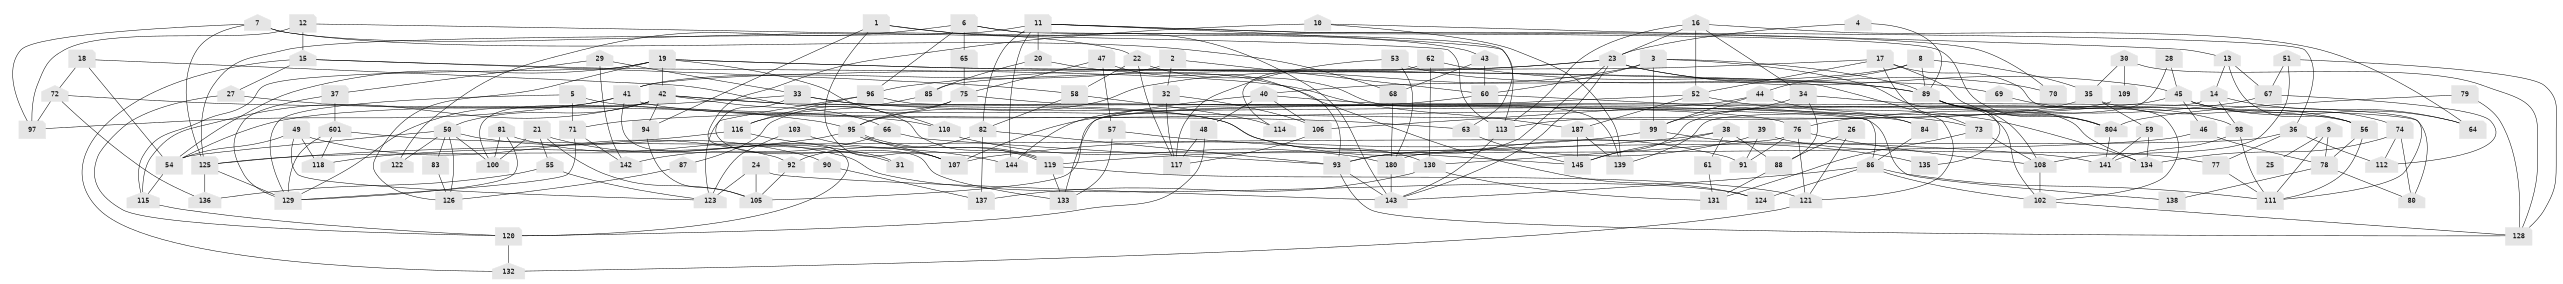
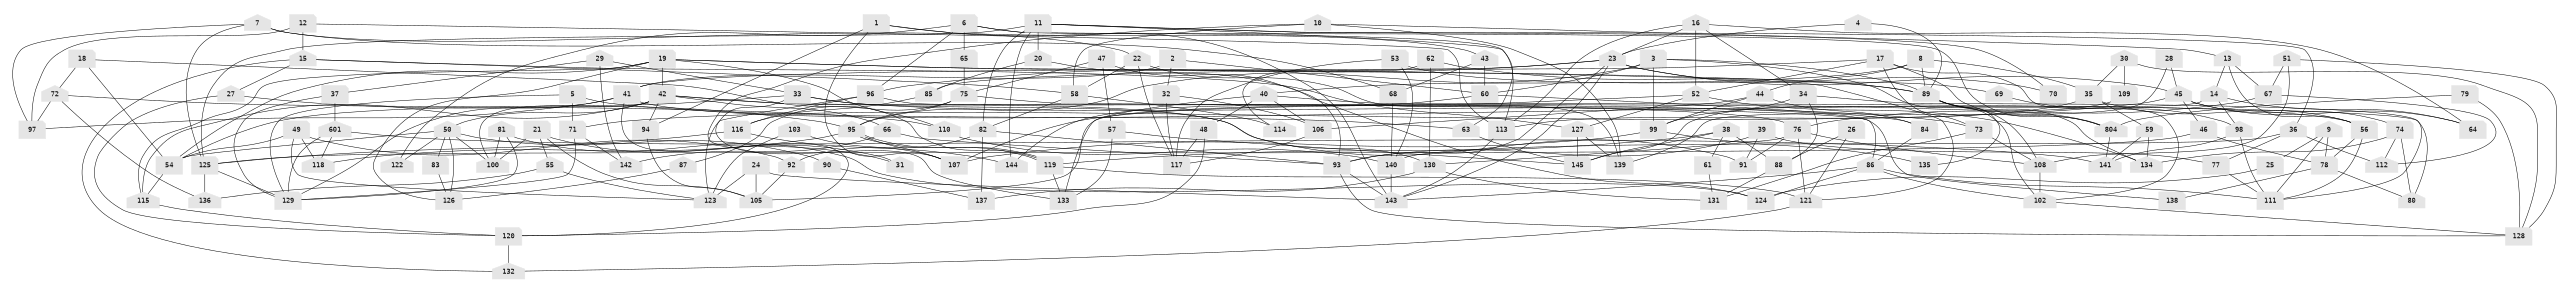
  graph {
    fontname="DejaVu Sans Mono"
    node [color=gray90 fontname="DejaVu Sans Mono" shape=note style=filled]
    edge [fontname="DejaVu Sans Mono"]
    43 [shape=house]
    1
    94
    107
    143 [shape=house]
    60
    68
    105 [shape=house]
    2
    32
    41
    117
    106
    129
    97
    56
    120
    144 [shape=house]
    84
    3
    89 [shape=house]
    95 [shape=house]
    99
    102 [shape=house]
    n25 [label=804 shape=house]
    108 [shape=house]
    134 [shape=house]
    135
    119
    118 [shape=house]
    128
    4 [shape=house]
    23 [shape=house]
    96
    70
    45 [shape=house]
    93
    63 [shape=house]
    5
    71
    145
    142 [shape=house]
    6
    65
    113
    122 [shape=house]
    75 [shape=house]
    123 [shape=house]
    138
    116
    141 [shape=house]
    7 [shape=house]
    22 [shape=house]
    125
    58
    139
-   140 [label=180]
+   140
    136 [shape=house]
    8
    35
    40 [shape=house]
    44 [shape=house]
    59 [shape=house]
    133
    48
    80 [shape=house]
    9 [shape=house]
    25
    78
    111
    124
    10 [shape=house]
    13 [shape=house]
    31 [shape=house]
    14 [shape=house]
    67
    82 [shape=house]
    114 [shape=house]
    11
    20 [shape=house]
    36 [shape=house]
    85 [shape=house]
    77
    112 [shape=house]
    92 [shape=house]
    137
    12
    15 [shape=house]
    27 [shape=house]
-   127 [shape=house label=187]
+   127 [shape=house]
    132 [shape=house]
    64
    98 [shape=house]
    76
    16 [shape=house]
    34
    52 [shape=house]
    88
    17
    73
    131
    18
    54
    72 [shape=house]
    115 [shape=house]
    110 [shape=house]
    121 [shape=house]
    19
    42
    126
    100 [shape=house]
    91 [shape=house]
    50 [shape=house]
    66 [shape=house]
    21
    55 [shape=house]
    46
    74
    24
    26
    28
    29 [shape=house]
    33
    37
    130 [shape=house]
    n126 [label=601 shape=house]
    30 [shape=house]
    109
    38 [shape=house]
    61
    39
    83
    90 [shape=house]
    86 [shape=house]
    47
    57
    87 [shape=house]
    49
    51 [shape=house]
    53
    69 [shape=house]
    62
    79
    81 [shape=house]
    103 [shape=house]
    43 -- 60
    43 -- 68
    1 -- 43
    1 -- 94
    1 -- 107
    1 -- 143
    94 -- 105
    60 -- 144
    60 -- 84
    68 -- 140
    2 -- 60
    2 -- 32
    2 -- 41
    32 -- 117
    32 -- 106
    41 -- 129
    41 -- 97
    41 -- 56
    41 -- 120
    106 -- 117
    56 -- 78
    56 -- 111
    120 -- 132
    84 -- 86
    3 -- 60
    3 -- 89
    3 -- 95
    3 -- 99
    3 -- 102
    89 -- n25
    89 -- 108
    89 -- 134
    89 -- 135
    95 -- 107
    95 -- 119
    95 -- 119
    95 -- 118
    99 -- 107
    99 -- 135
    102 -- 128
    n25 -- 141
    108 -- 102
    119 -- 133
    119 -- 121
    4 -- 89
    4 -- 23
    23 -- 143
    23 -- 41
    23 -- 96
    23 -- 70
    23 -- 45
    23 -- 93
    96 -- 123
    96 -- 138
    96 -- 116
    45 -- 71
    45 -- 64
    45 -- 46
    45 -- 74
    93 -- 143
    93 -- 128
    63 -- 145
    5 -- 129
    5 -- 63
    5 -- 71
    71 -- 129
    71 -- 142
    6 -- n25
    6 -- 96
    6 -- 65
    6 -- 113
    6 -- 122
    65 -- 75
    113 -- 143
    75 -- 95
    75 -- 86
    75 -- 87
    116 -- 144
    116 -- 125
    7 -- 68
    7 -- 97
    7 -- 22
    7 -- 125
    22 -- 117
    22 -- 58
    22 -- 139
    125 -- 129
    125 -- 136
    58 -- 82
    58 -- 114
    140 -- 143
    8 -- 89
    8 -- 35
    8 -- 40
    8 -- 44
    35 -- 56
    35 -- 113
    35 -- 59
    40 -- 106
    40 -- 133
    40 -- 48
    40 -- 80
    44 -- 106
    44 -- 84
    44 -- 99
    59 -- 134
    59 -- 141
    48 -- 117
    48 -- 120
    9 -- 25
    9 -- 78
    9 -- 111
+   25 -- 124
    78 -- 138
    78 -- 80
+   10 -- 58
    10 -- 139
    10 -- 13
    10 -- 31
    13 -- 56
    13 -- 14
    13 -- 67
    14 -- 105
    14 -- 64
    14 -- 98
    67 -- 112
    67 -- 76
    82 -- 93
    82 -- 92
    82 -- 137
    11 -- 144
    11 -- 70
    11 -- 63
    11 -- 125
    11 -- 82
    11 -- 20
    11 -- 36
    20 -- 124
    20 -- 85
    36 -- 140
    36 -- 77
    36 -- 112
    85 -- 116
    77 -- 111
    92 -- 105
    12 -- 97
    12 -- 113
    12 -- 15
    15 -- 58
    15 -- 27
    15 -- 127
    15 -- 132
    27 -- 120
    27 -- 95
    127 -- 145
    127 -- 139
    98 -- 141
    98 -- 111
    76 -- 108
    76 -- 121
    76 -- 91
    76 -- 130
    16 -- 23
    16 -- 113
    16 -- 64
    16 -- 34
    16 -- 52
    34 -- 99
    34 -- 111
    34 -- 88
    52 -- 107
    52 -- 134
    52 -- 127
    88 -- 131
    17 -- 102
    17 -- n25
    17 -- 85
    17 -- 52
    17 -- 73
    73 -- 108
    73 -- 131
    18 -- 119
    18 -- 54
    18 -- 72
    54 -- 115
    72 -- 97
    72 -- 136
    72 -- 110
    115 -- 120
    110 -- 140
    121 -- 132
    19 -- 89
    19 -- 54
    19 -- 115
    19 -- 110
    19 -- 121
    19 -- 42
    19 -- 126
    42 -- 94
    42 -- 76
    42 -- 115
    42 -- 100
    42 -- 91
    42 -- 50
    42 -- 66
    50 -- 122
    50 -- 54
    50 -- 126
    50 -- 100
    50 -- 83
    50 -- 90
    66 -- 93
    66 -- 142
    21 -- 105
    21 -- 31
    21 -- 100
    21 -- 55
    55 -- 123
    55 -- 136
    46 -- 125
    46 -- 78
    74 -- 134
    74 -- 80
    74 -- 112
    24 -- 143
    24 -- 105
    24 -- 123
    26 -- 88
    26 -- 121
    28 -- 45
    28 -- 139
    29 -- 142
    29 -- 33
    29 -- 37
    33 -- 133
    33 -- 73
    33 -- 54
    33 -- 130
    37 -- 129
    37 -- n126
    130 -- 137
    130 -- 131
    n126 -- 129
    n126 -- 118
    n126 -- 141
    30 -- 128
    30 -- 35
    30 -- 109
    109 -- 145
    38 -- 119
    38 -- 145
    38 -- 88
    38 -- 61
    61 -- 131
    39 -- 93
    39 -- 77
    39 -- 91
    83 -- 126
    90 -- 137
    86 -- 143
    86 -- 102
    86 -- 111
    86 -- 124
    47 -- 93
    47 -- 75
    47 -- 57
    57 -- 145
    57 -- 133
    87 -- 126
    49 -- 118
    49 -- 123
    49 -- 92
    49 -- 54
    51 -- 108
    51 -- 128
    51 -- 67
    53 -- 117
    53 -- 140
    53 -- 69
    69 -- 98
    62 -- 89
    62 -- 114
    62 -- 130
    79 -- n25
    79 -- 128
    81 -- 129
    81 -- 124
    81 -- 100
    103 -- 107
    103 -- 123
  }
